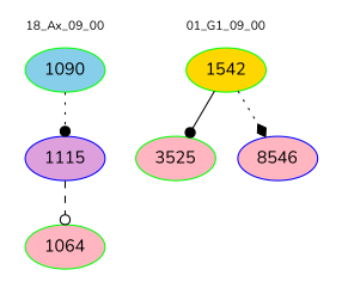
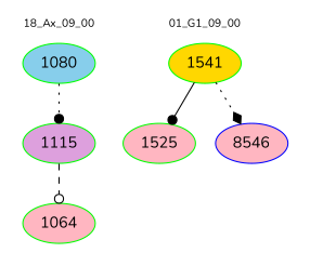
  digraph {
    fontname=Nunito
    node [color=green fillcolor=lightpink fontname=Nunito style=filled]
    edge [arrowhead=dot color=black fontname=Nunito style=dotted]
-   n1 [fillcolor=skyblue label=1090]
+   n1 [fillcolor=skyblue label=1080]
    n2 [label=1064]
-   n3 [color=blue fillcolor=plum label=1115]
-   n4 [fillcolor=gold label=1542]
-   n5 [label=3525]
+   n3 [fillcolor=plum label=1115]
+   n4 [fillcolor=gold label=1541]
+   n5 [label=1525]
    n6 [color=blue label=8546]
    subgraph cluster_1 {
      color=white
      fontsize=10
      label="18_Ax_09_00"
      n1
      n2
      n3
    }
    subgraph cluster_2 {
      color=white
      fontsize=10
      label="01_G1_09_00"
      n4
      n5
      n6
    }
    n1 -> n3
    n3 -> n2 [arrowhead=odot style=dashed]
    n4 -> n5 [style=solid]
    n4 -> n6 [arrowhead=diamond]
  }
